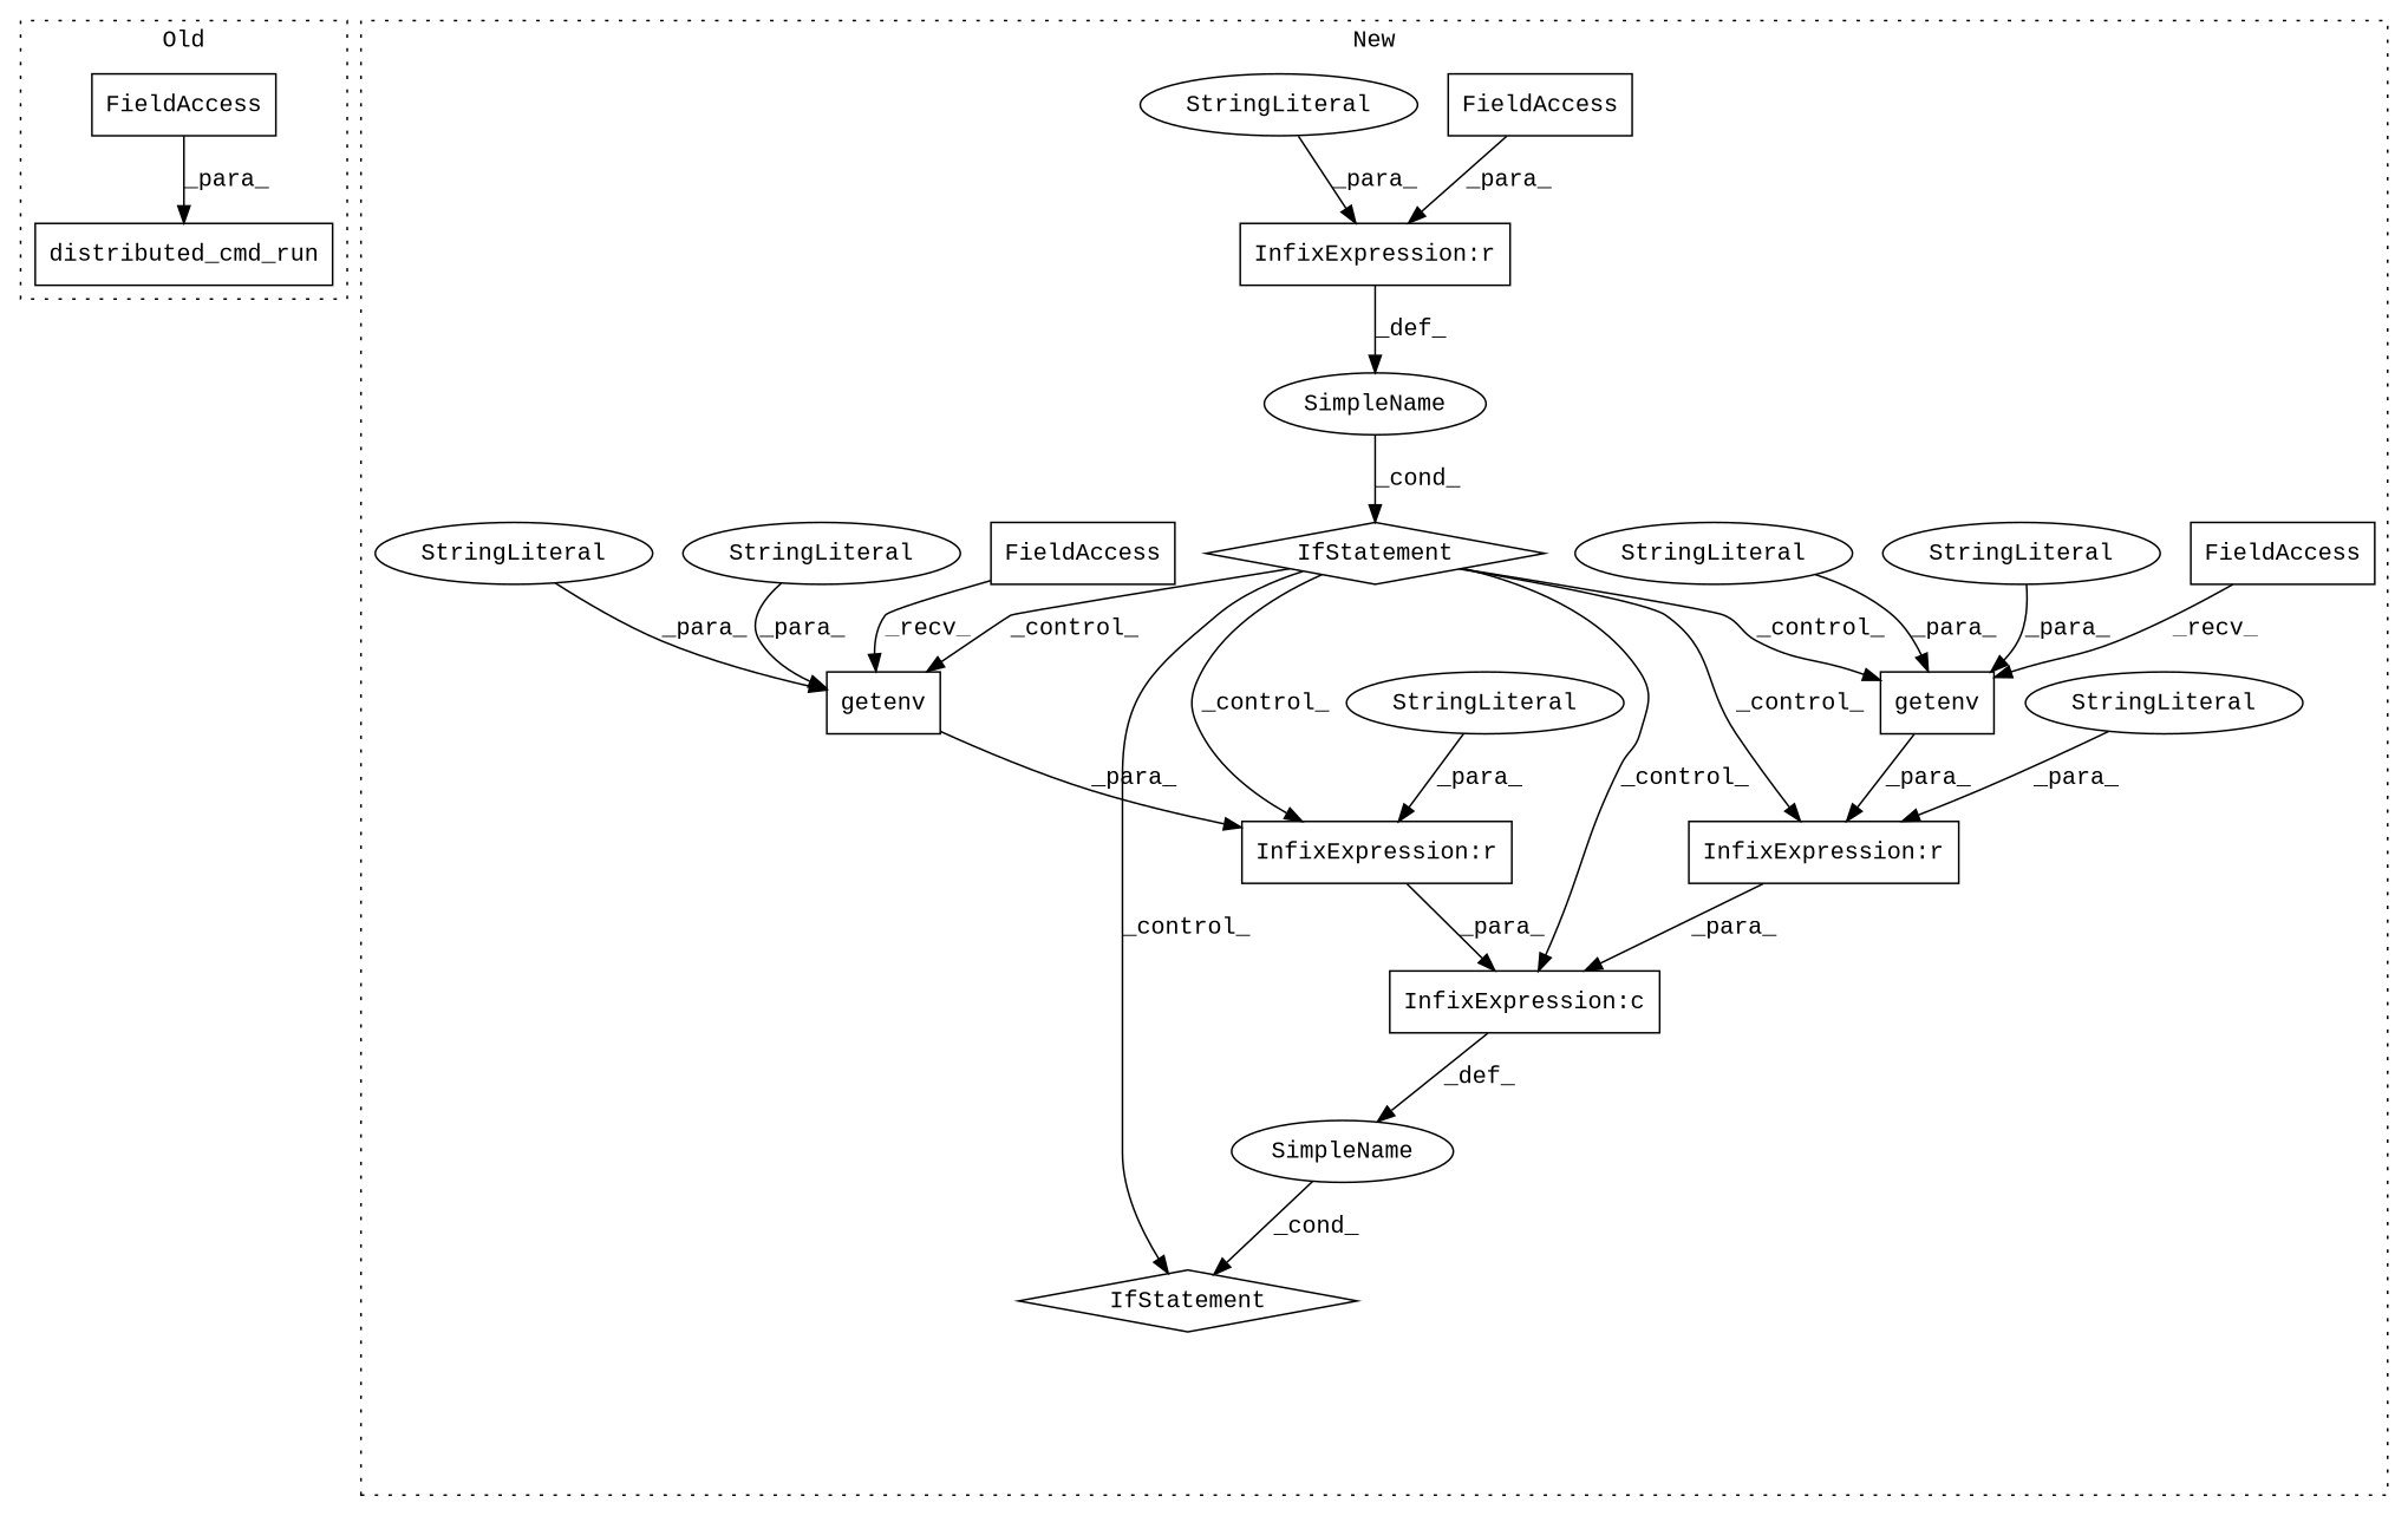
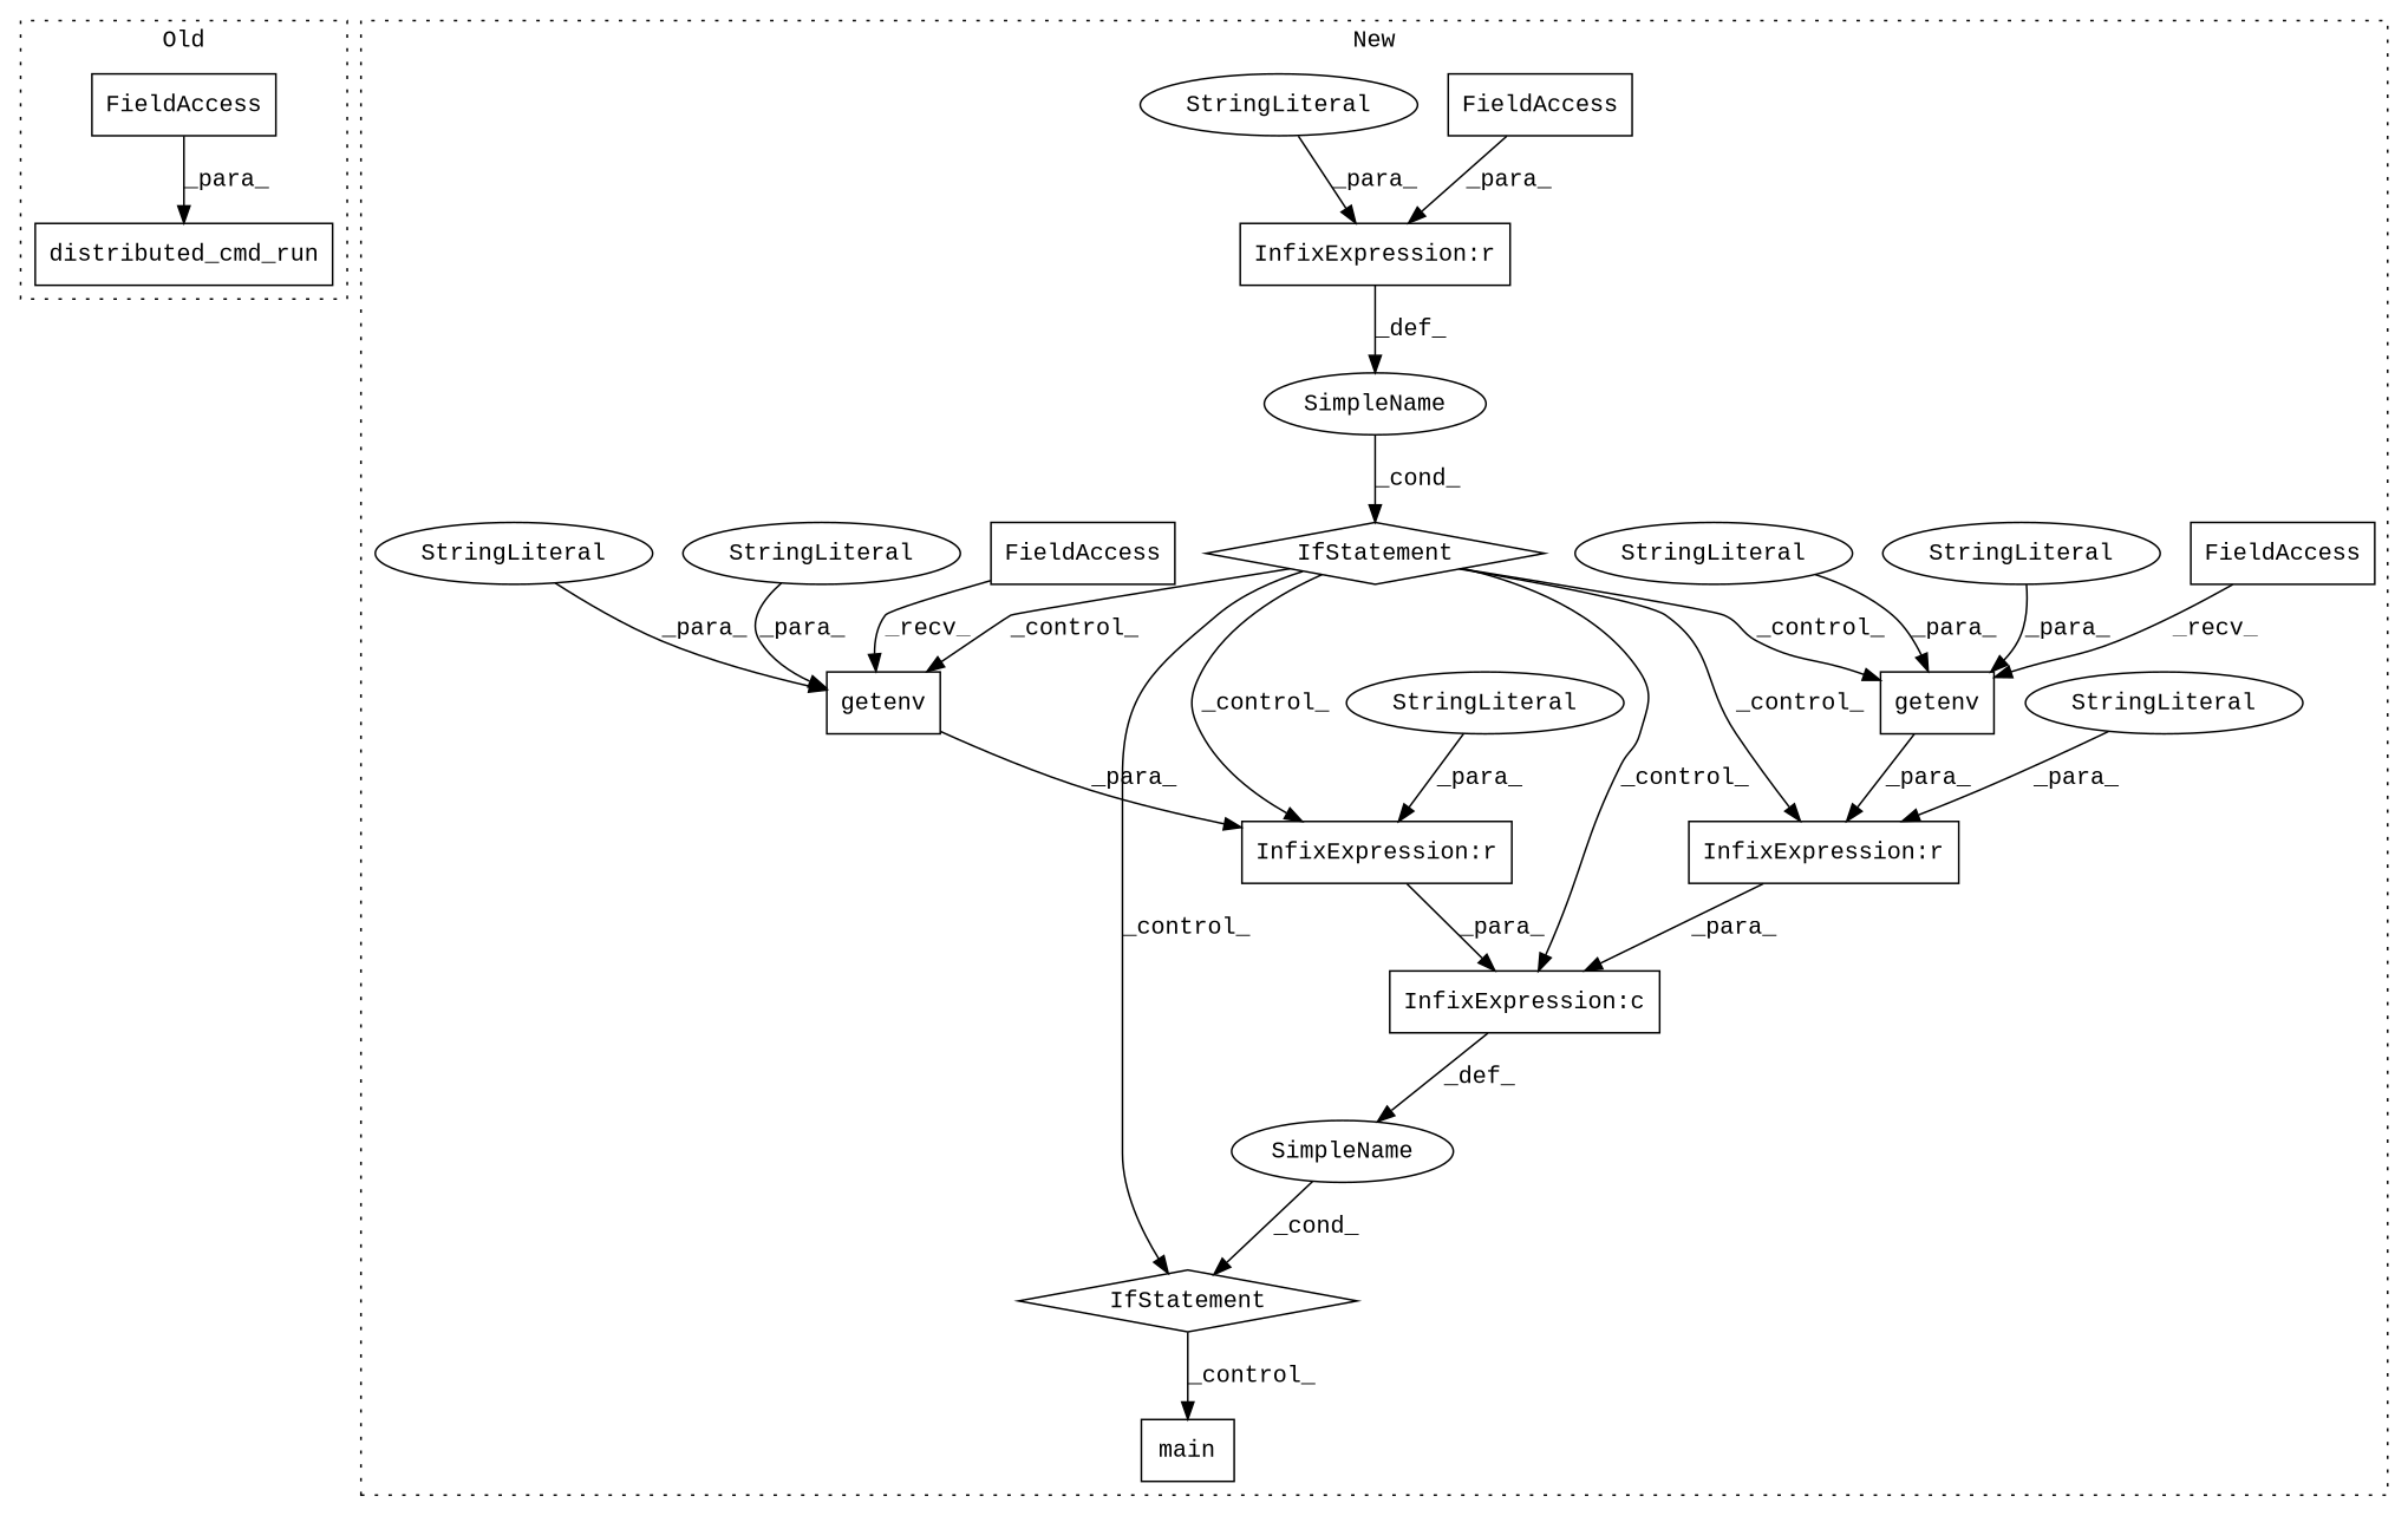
  digraph {
    fontname="Liberation Mono"
    node [a=45 l=4 shape=box fontname="Liberation Mono"]
    edge [fontname="Liberation Mono"]
    n1 [a=32 l="20,1" label=distributed_cmd_run s="1187,1212"]
    n2 [a=22 l=5 label=FieldAccess s=1207]
    n3 [a=25 l="4,2" label=IfStatement s="1277,1352" shape=diamond]
    n4 [a=42 label=SimpleName shape=ellipse l=""]
    n5 [a=27 label="InfixExpression:c" s=1315]
    n6 [a=27 label="InfixExpression:r" s=1307]
    n7 [a=27 label="InfixExpression:r" s=1253]
    n8 [a=27 label="InfixExpression:r" s=1344]
    n9 [a=42 label=SimpleName shape=ellipse l=""]
+   n10 [a=32 l=6 label=main s=1364]
    n11 [a=22 l=8 label=FieldAccess s=1245]
    n12 [a=25 l="4,2" label=IfStatement s="1241,1267" shape=diamond]
    n13 [l=3 label=StringLiteral s=1348 shape=ellipse]
    n14 [l=3 label=StringLiteral s=1311 shape=ellipse]
    n15 [l=10 label=StringLiteral s=1257 shape=ellipse]
    n16 [a=32 l="7,1" label=getenv s="1285,1306"]
    n17 [l=10 label=StringLiteral s=1292 shape=ellipse]
    n18 [l=3 label=StringLiteral s=1303 shape=ellipse]
    n19 [a=32 l="7,1" label=getenv s="1323,1343"]
    n20 [l=9 label=StringLiteral s=1330 shape=ellipse]
    n21 [l=3 label=StringLiteral s=1340 shape=ellipse]
    n22 [a=22 l=2 label=FieldAccess s=1320]
    n23 [a=22 l=2 label=FieldAccess s=1282]
    subgraph cluster_1 {
      label=Old
      style=dotted
      n1
      n2
    }
    subgraph cluster_2 {
      label=New
      style=dotted
      n3
      n4
      n5
      n6
      n7
      n8
      n9
+     n10
      n11
      n12
      n13
      n14
      n15
      n16
      n17
      n18
      n19
      n20
      n21
      n22
      n23
    }
    n2 -> n1 [label=_para_]
+   n3 -> n10 [label=_control_]
    n4 -> n12 [label=_cond_]
    n5 -> n9 [label=_def_]
    n6 -> n5 [label=_para_]
    n7 -> n4 [label=_def_]
    n8 -> n5 [label=_para_]
    n9 -> n3 [label=_cond_]
    n11 -> n7 [label=_para_]
    n12 -> n3 [label=_control_]
    n12 -> n5 [label=_control_]
    n12 -> n6 [label=_control_]
    n12 -> n8 [label=_control_]
    n12 -> n16 [label=_control_]
    n12 -> n19 [label=_control_]
    n13 -> n8 [label=_para_]
    n14 -> n6 [label=_para_]
    n15 -> n7 [label=_para_]
    n16 -> n6 [label=_para_]
    n17 -> n16 [label=_para_]
    n18 -> n16 [label=_para_]
    n19 -> n8 [label=_para_]
    n20 -> n19 [label=_para_]
    n21 -> n19 [label=_para_]
    n22 -> n19 [label=_recv_]
    n23 -> n16 [label=_recv_]
  }
